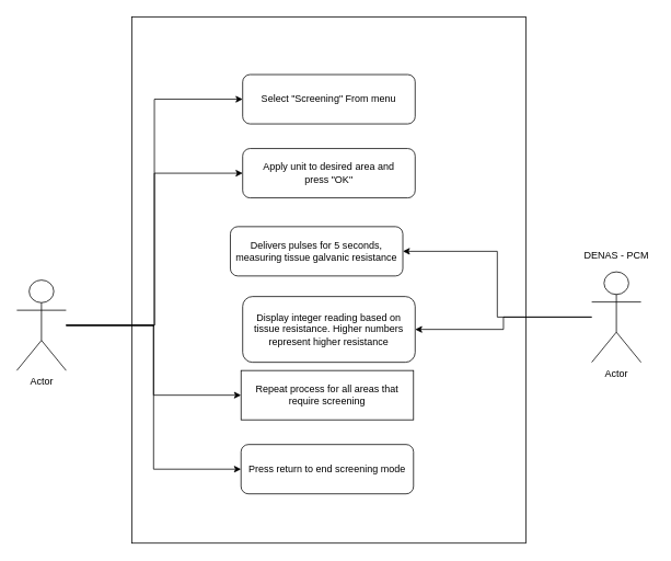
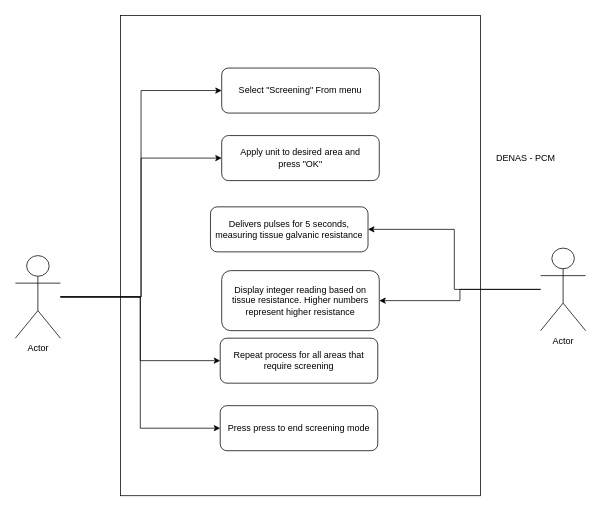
  <mxCell id="0" value="" />
  <mxCell id="1" parent="0" />
  <mxCell id="2" value="" style="rounded=0;whiteSpace=wrap;html=1;" parent="1" vertex="1"><mxGeometry x="160" y="20" width="480" height="640" as="geometry" /></mxCell>
  <mxCell id="3" style="edgeStyle=orthogonalEdgeStyle;rounded=0;orthogonalLoop=1;jettySize=auto;html=1;entryX=0;entryY=0.5;entryDx=0;entryDy=0;" parent="1" source="7" target="8" edge="1"><mxGeometry relative="1" as="geometry" /></mxCell>
  <mxCell id="4" style="edgeStyle=orthogonalEdgeStyle;rounded=0;orthogonalLoop=1;jettySize=auto;html=1;entryX=0;entryY=0.5;entryDx=0;entryDy=0;" edge="1" parent="1" source="7" target="13"><mxGeometry relative="1" as="geometry" /></mxCell>
  <mxCell id="5" style="edgeStyle=orthogonalEdgeStyle;rounded=0;orthogonalLoop=1;jettySize=auto;html=1;" edge="1" parent="1" source="7" target="17"><mxGeometry relative="1" as="geometry" /></mxCell>
  <mxCell id="6" style="edgeStyle=orthogonalEdgeStyle;rounded=0;orthogonalLoop=1;jettySize=auto;html=1;entryX=0;entryY=0.5;entryDx=0;entryDy=0;" edge="1" parent="1" source="7" target="16"><mxGeometry relative="1" as="geometry" /></mxCell>
  <mxCell id="7" value="Actor" style="shape=umlActor;verticalLabelPosition=bottom;verticalAlign=top;html=1;outlineConnect=0;" parent="1" vertex="1"><mxGeometry x="20" y="340" width="60" height="110" as="geometry" /></mxCell>
  <mxCell id="8" value="Select &quot;Screening&quot; From menu" style="rounded=1;whiteSpace=wrap;html=1;" parent="1" vertex="1"><mxGeometry x="295" y="90" width="210" height="60" as="geometry" /></mxCell>
  <mxCell id="9" style="edgeStyle=orthogonalEdgeStyle;rounded=0;orthogonalLoop=1;jettySize=auto;html=1;entryX=1;entryY=0.5;entryDx=0;entryDy=0;" edge="1" parent="1" source="11" target="14"><mxGeometry relative="1" as="geometry" /></mxCell>
  <mxCell id="10" style="edgeStyle=orthogonalEdgeStyle;rounded=0;orthogonalLoop=1;jettySize=auto;html=1;entryX=1;entryY=0.5;entryDx=0;entryDy=0;" edge="1" parent="1" source="11" target="15"><mxGeometry relative="1" as="geometry" /></mxCell>
  <mxCell id="11" value="Actor" style="shape=umlActor;verticalLabelPosition=bottom;verticalAlign=top;html=1;outlineConnect=0;" parent="1" vertex="1"><mxGeometry x="720" y="330" width="60" height="110" as="geometry" /></mxCell>
- <mxCell id="12" value="DENAS - PCM" style="text;html=1;align=center;verticalAlign=middle;resizable=0;points=[];autosize=1;" parent="1" vertex="1"><mxGeometry x="705" y="300" width="90" height="20" as="geometry" /></mxCell>
+ <mxCell id="12" value="DENAS - PCM" style="text;html=1;align=center;verticalAlign=middle;resizable=0;points=[];autosize=1;" parent="1" vertex="1"><mxGeometry x="655" y="200" width="90" height="20" as="geometry" /></mxCell>
  <mxCell id="13" value="Apply unit to desired area and&lt;br&gt;press &quot;OK&quot;" style="rounded=1;whiteSpace=wrap;html=1;" parent="1" vertex="1"><mxGeometry x="295" y="180" width="210" height="60" as="geometry" /></mxCell>
  <mxCell id="14" value="Delivers pulses for 5 seconds,&lt;br&gt;measuring tissue galvanic resistance" style="rounded=1;whiteSpace=wrap;html=1;" parent="1" vertex="1"><mxGeometry x="280" y="275" width="210" height="60" as="geometry" /></mxCell>
  <mxCell id="15" value="Display integer reading based on&lt;br&gt;tissue resistance. Higher numbers&lt;br&gt;represent higher resistance" style="rounded=1;whiteSpace=wrap;html=1;" parent="1" vertex="1"><mxGeometry x="295" y="360" width="210" height="80" as="geometry" /></mxCell>
- <mxCell id="16" value="Press return to end screening mode" style="rounded=1;whiteSpace=wrap;html=1;" parent="1" vertex="1"><mxGeometry x="293" y="540" width="210" height="60" as="geometry" /></mxCell>
- <mxCell id="17" value="Repeat process for all areas that&lt;br&gt;require screening" style="whiteSpace=wrap;html=1;rounded=0;" parent="1" vertex="1"><mxGeometry x="293" y="450" width="210" height="60" as="geometry" /></mxCell>
+ <mxCell id="16" value="Press press to end screening mode" style="rounded=1;whiteSpace=wrap;html=1;" parent="1" vertex="1"><mxGeometry x="293" y="540" width="210" height="60" as="geometry" /></mxCell>
+ <mxCell id="17" value="Repeat process for all areas that&lt;br&gt;require screening" style="rounded=1;whiteSpace=wrap;html=1;" parent="1" vertex="1"><mxGeometry x="293" y="450" width="210" height="60" as="geometry" /></mxCell>
